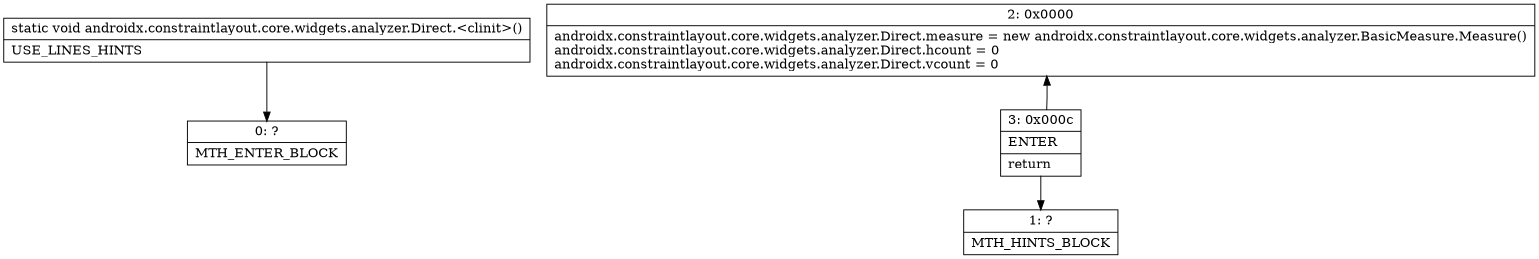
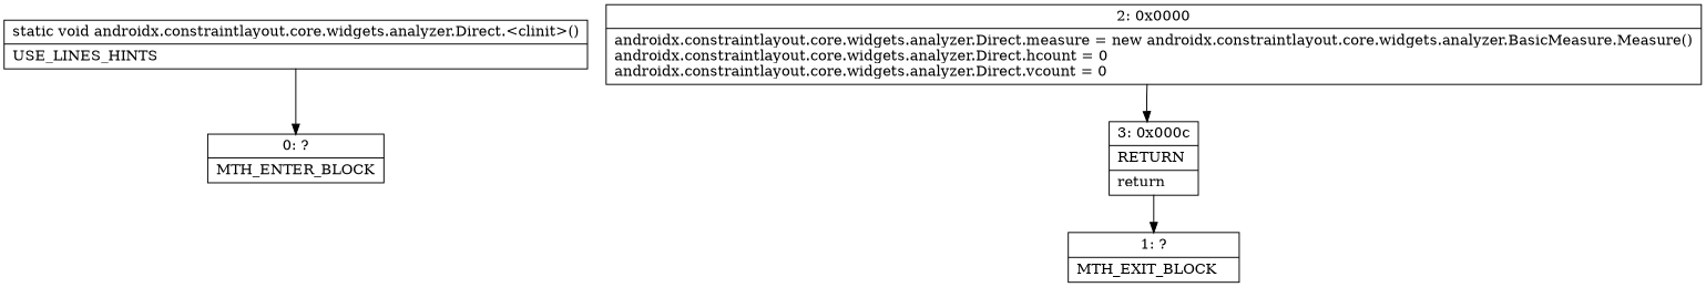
  digraph {
    fontname="DejaVu Serif"
    node [fontname="DejaVu Serif" shape=record]
    edge [fontname="DejaVu Serif"]
    n1 [label="{0\:\ ?|MTH_ENTER_BLOCK\l}"]
    n2 [label="{2\:\ 0x0000|androidx.constraintlayout.core.widgets.analyzer.Direct.measure = new androidx.constraintlayout.core.widgets.analyzer.BasicMeasure.Measure()\landroidx.constraintlayout.core.widgets.analyzer.Direct.hcount = 0\landroidx.constraintlayout.core.widgets.analyzer.Direct.vcount = 0\l}"]
-   n3 [label="{3\:\ 0x000c|ENTER\l|return\l}"]
-   n4 [label="{1\:\ ?|MTH_HINTS_BLOCK\l}"]
+   n3 [label="{3\:\ 0x000c|RETURN\l|return\l}"]
+   n4 [label="{1\:\ ?|MTH_EXIT_BLOCK\l}"]
    n5 [label="{static void androidx.constraintlayout.core.widgets.analyzer.Direct.\<clinit\>()  | USE_LINES_HINTS\l}"]
-   n3 -> n2
+   n2 -> n3
    n3 -> n4
    n5 -> n1
  }
